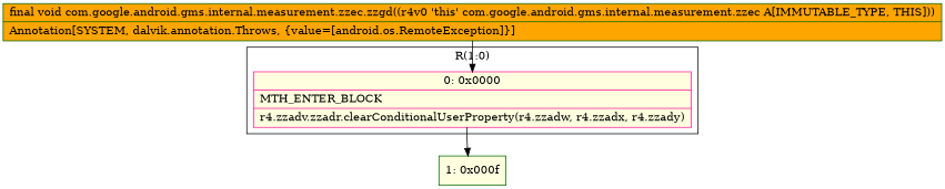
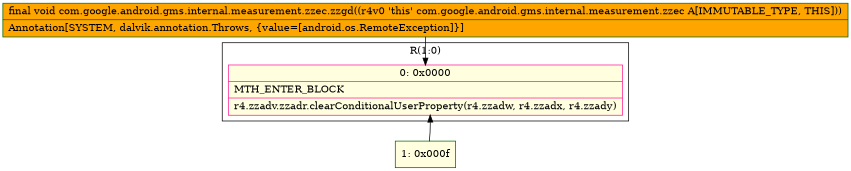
  digraph {
    node [color=darkgreen shape=record style=filled fillcolor=lightyellow]
    n1 [color=deeppink label="{0\:\ 0x0000|MTH_ENTER_BLOCK\l|r4.zzadv.zzadr.clearConditionalUserProperty(r4.zzadw, r4.zzadx, r4.zzady)\l}"]
    n2 [label="{1\:\ 0x000f}"]
    n3 [label="{final void com.google.android.gms.internal.measurement.zzec.zzgd((r4v0 'this' com.google.android.gms.internal.measurement.zzec A[IMMUTABLE_TYPE, THIS]))  | Annotation[SYSTEM, dalvik.annotation.Throws, \{value=[android.os.RemoteException]\}]\l}" fillcolor=orange]
    subgraph cluster_1 {
      label="R(1:0)"
      n1
    }
-   n1 -> n2
+   n2 -> n1
    n3 -> n1
  }
